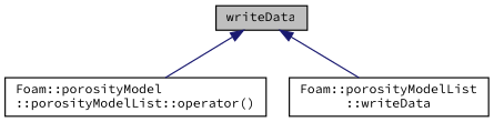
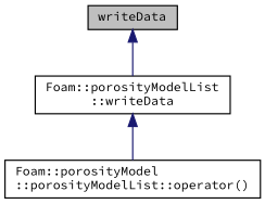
  digraph {
    fontname="Source Code Pro"
    rankdir=TB
    node [color=black fontname="Source Code Pro" fontsize=10 shape=record]
    edge [color=midnightblue dir=back fontname="Source Code Pro" fontsize=10 labelfontname=FreeSans labelfontsize=10 style=solid]
    n1 [fillcolor=grey75 fontcolor=black height=0.2 label=writeData style=filled width=0.4]
    n2 [height=0.2 label="Foam::porosityModel\l::porosityModelList::operator()" width=0.4]
    n3 [height=0.2 label="Foam::porosityModelList\l::writeData" width=0.4]
-   n1 -> n2
+   n3 -> n2
    n1 -> n3
  }
